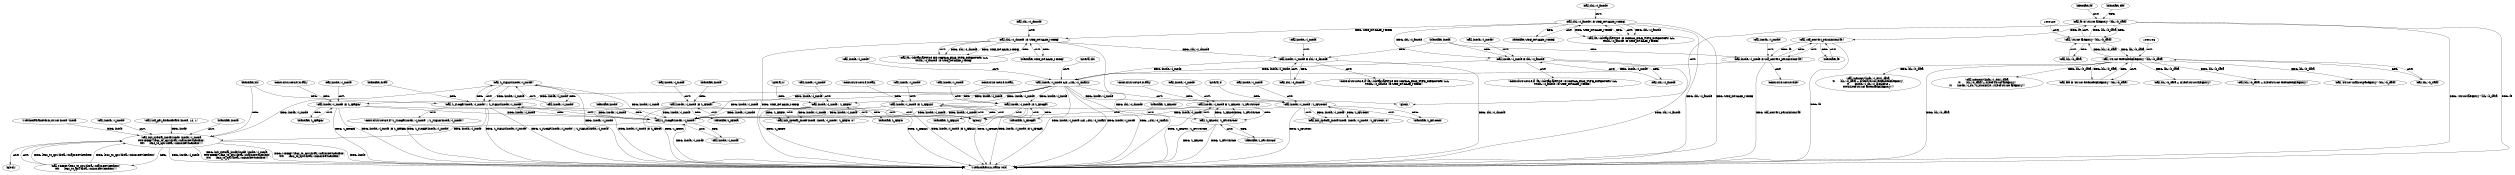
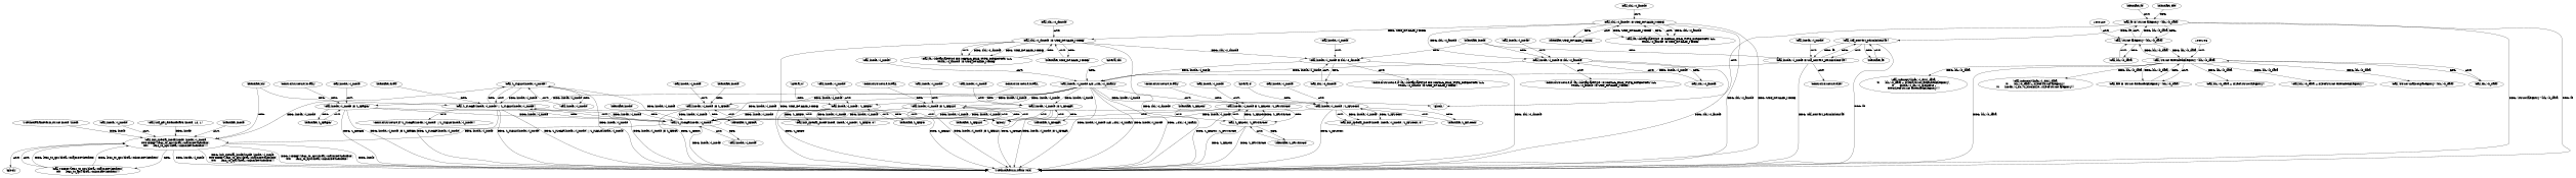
  digraph {
    n1 [label="(Call,S_ISBLK(inode->i_mode))"]
    n2 [label="(Call,S_ISCHR(inode->i_mode) || S_ISBLK(inode->i_mode))"]
    n3 [label="(Call,init_special_inode(inode, inode->i_mode,\n\t\t\t\tMKDEV(le32_to_cpu(dsea->majorDeviceIdent),\n\t\t\t\t      le32_to_cpu(dsea->minorDeviceIdent))))"]
    n4 [label="(Call,inode->i_mode)"]
    n5 [label="(MethodReturn,static void)"]
    n6 [label="(Call,S_ISCHR(inode->i_mode))"]
    n7 [label="(ControlStructure,if (S_ISCHR(inode->i_mode) || S_ISBLK(inode->i_mode)))"]
    n8 [label="(Block,)"]
    n9 [label="(Call,MKDEV(le32_to_cpu(dsea->majorDeviceIdent),\n\t\t\t\t      le32_to_cpu(dsea->minorDeviceIdent)))"]
    n10 [label="(Call,inode->i_mode)"]
    n11 [label="(Call,inode->i_mode |= S_IFREG)"]
    n12 [label="(Identifier,S_IFREG)"]
    n13 [label="(Block,)"]
    n14 [label="(Call,inode->i_mode &= ~sbi->s_umask)"]
    n15 [label="(Call,inode->i_mode |= S_IFDIR)"]
    n16 [label="(Call,inode->i_mode | S_IFIFO)"]
    n17 [label="(Call,inode->i_mode |= S_IFBLK)"]
    n18 [label="(Call,inode->i_mode |= S_IFCHR)"]
    n19 [label="(Call,inode->i_mode | S_IFSOCK)"]
    n20 [label="(Block,)"]
    n21 [label="(Identifier,S_IFDIR)"]
    n22 [label="(Identifier,S_IFIFO)"]
    n23 [label="(Call,init_special_inode(inode, inode->i_mode | S_IFIFO, 0))"]
    n24 [label="(Identifier,S_IFBLK)"]
    n25 [label="(Identifier,S_IFCHR)"]
    n26 [label="(Call,init_special_inode(inode, inode->i_mode | S_IFSOCK, 0))"]
    n27 [label="(Identifier,S_IFSOCK)"]
    n28 [label="(Call,inode->i_mode = sbi->s_fmode)"]
    n29 [label="(Call,sbi->s_fmode)"]
    n30 [label="(ControlStructure,if (fe->icbTag.fileType != ICBTAG_FILE_TYPE_DIRECTORY &&\n\t\t\tsbi->s_fmode != UDF_INVALID_MODE))"]
    n31 [label="(Call,sbi->s_fmode != UDF_INVALID_MODE)"]
    n32 [label="(Call,sbi->s_dmode != UDF_INVALID_MODE)"]
    n33 [label="(Identifier,UDF_INVALID_MODE)"]
    n34 [label="(Call,fe->icbTag.fileType != ICBTAG_FILE_TYPE_DIRECTORY &&\n\t\t\tsbi->s_fmode != UDF_INVALID_MODE)"]
    n35 [label="(Call,inode->i_mode = sbi->s_dmode)"]
    n36 [label="(Identifier,UDF_INVALID_MODE)"]
    n37 [label="(Call,fe->icbTag.fileType == ICBTAG_FILE_TYPE_DIRECTORY &&\n\t\t\tsbi->s_dmode != UDF_INVALID_MODE)"]
    n38 [label="(ControlStructure,if (fe->icbTag.fileType == ICBTAG_FILE_TYPE_DIRECTORY &&\n\t\t\tsbi->s_dmode != UDF_INVALID_MODE))"]
    n39 [label="(Call,sbi->s_dmode)"]
    n40 [label="(Call,inode->i_mode = udf_convert_permissions(fe))"]
    n41 [label="(Call,udf_convert_permissions(fe))"]
    n42 [label="(ControlStructure,else)"]
    n43 [label="(Identifier,fe)"]
    n44 [label="(Call,fe = (struct fileEntry *)bh->b_data)"]
    n45 [label="(Call,(struct fileEntry *)bh->b_data)"]
    n46 [label="(Call,(struct extendedFileEntry *)bh->b_data)"]
    n47 [label="(Call,bh->b_data)"]
    n48 [label="(Call,memcpy(iinfo->i_ext.i_data,\n\t\t       bh->b_data + sizeof(struct fileEntry),\n\t\t       inode->i_sb->s_blocksize - sizeof(struct fileEntry)))"]
    n49 [label="(Call,efe = (struct extendedFileEntry *)bh->b_data)"]
    n50 [label="(Call,bh->b_data + sizeof(struct fileEntry))"]
    n51 [label="(Call,bh->b_data + sizeof(struct extendedFileEntry))"]
    n52 [label="(Call,(struct unallocSpaceEntry *)bh->b_data)"]
    n53 [label="(Call,bh->b_data)"]
    n54 [label="(Call,memcpy(iinfo->i_ext.i_data,\n\t\t       bh->b_data + sizeof(struct extendedFileEntry),\n\t\t       inode->i_sb->s_blocksize -\n\t\t\t\t\tsizeof(struct extendedFileEntry)))"]
    n55 [label="(Call,inode->i_mode = S_IFLNK | S_IRWXUGO)"]
    n56 [label="(Call,S_IFLNK | S_IRWXUGO)"]
    n57 [label="(Identifier,S_IRWXUGO)"]
    n58 [label="(Call,sbi->s_dmode)"]
    n59 [label="(Call,inode->i_mode)"]
    n60 [label="(Call,inode->i_mode)"]
    n61 [label="(Call,inode->i_mode)"]
    n62 [label="(Identifier,inode)"]
    n63 [label="(Literal,0)"]
    n64 [label="(ControlStructure,break;)"]
    n65 [label="(Call,inode->i_mode)"]
    n66 [label="(Call,inode->i_mode)"]
    n67 [label="(Call,inode->i_mode)"]
    n68 [label="(Call,inode->i_mode)"]
    n69 [label="(Call,udf_get_extendedattr(inode, 12, 1))"]
    n70 [label="(ControlStructure,break;)"]
    n71 [label="(ControlStructure,break;)"]
    n72 [label="(Identifier,S_IFLNK)"]
    n73 [label="(Identifier,dsea)"]
    n74 [label="(Call,inode->i_mode)"]
    n75 [label="(Call,inode->i_mode)"]
    n76 [label="(Identifier,efe)"]
    n77 [label="(Call,inode->i_mode)"]
    n78 [label="(Literal,sbi)"]
    n79 [label="(Identifier,inode)"]
    n80 [label="(Identifier,inode)"]
    n81 [label="(Call,sbi->s_fmode)"]
    n82 [label="(Identifier,fe)"]
    n83 [label="(Identifier,inode)"]
    n84 [label="(Literal,0)"]
    n85 [label="(ControlStructure,break;)"]
    n86 [label="(Identifier,bh)"]
    n87 [label="(MethodParameterIn,struct inode *inode)"]
    n88 [label="(Call,inode->i_mode)"]
    n89 [label="(Call,inode->i_mode)"]
    1000189
    1000196
    n1 -> n2 [label="AST: "]
    n1 -> n2 [label="DDG: inode->i_mode"]
    n1 -> n3 [label="DDG: inode->i_mode"]
    n1 -> n4 [label="CFG: "]
    n1 -> n5 [label="DDG: inode->i_mode"]
    n2 -> n1 [label="CFG: "]
    n2 -> n5 [label="DDG: S_ISCHR(inode->i_mode)"]
    n2 -> n5 [label="DDG: S_ISBLK(inode->i_mode)"]
    n2 -> n5 [label="DDG: S_ISCHR(inode->i_mode) || S_ISBLK(inode->i_mode)"]
    n2 -> n6 [label="CFG: "]
    n2 -> n7 [label="AST: "]
    n3 -> n5 [label="DDG: inode"]
    n3 -> n5 [label="DDG: inode->i_mode"]
    n3 -> n5 [label="DDG: init_special_inode(inode, inode->i_mode,\n\t\t\t\tMKDEV(le32_to_cpu(dsea->majorDeviceIdent),\n\t\t\t\t      le32_to_cpu(dsea->minorDeviceIdent)))"]
    n3 -> n5 [label="DDG: MKDEV(le32_to_cpu(dsea->majorDeviceIdent),\n\t\t\t\t      le32_to_cpu(dsea->minorDeviceIdent))"]
    n3 -> n8 [label="AST: "]
    n3 -> n9 [label="CFG: "]
    n4 -> n1 [label="AST: "]
    n6 -> n1 [label="DDG: inode->i_mode"]
    n6 -> n2 [label="AST: "]
    n6 -> n2 [label="DDG: inode->i_mode"]
    n6 -> n3 [label="DDG: inode->i_mode"]
    n6 -> n5 [label="DDG: inode->i_mode"]
    n6 -> n10 [label="CFG: "]
    n9 -> n3 [label="AST: "]
    n9 -> n3 [label="DDG: le32_to_cpu(dsea->majorDeviceIdent)"]
    n9 -> n3 [label="DDG: le32_to_cpu(dsea->minorDeviceIdent)"]
    n10 -> n6 [label="AST: "]
    n11 -> n5 [label="DDG: S_IFREG"]
    n11 -> n5 [label="DDG: inode->i_mode |= S_IFREG"]
    n11 -> n6 [label="DDG: inode->i_mode"]
    n11 -> n12 [label="CFG: "]
    n11 -> n13 [label="AST: "]
    n12 -> n11 [label="AST: "]
    n14 -> n5 [label="DDG: ~sbi->s_umask"]
    n14 -> n5 [label="DDG: inode->i_mode &= ~sbi->s_umask"]
    n14 -> n5 [label="DDG: inode->i_mode"]
    n14 -> n6 [label="DDG: inode->i_mode"]
    n14 -> n11 [label="DDG: inode->i_mode"]
    n14 -> n15 [label="DDG: inode->i_mode"]
    n14 -> n16 [label="DDG: inode->i_mode"]
    n14 -> n17 [label="DDG: inode->i_mode"]
    n14 -> n18 [label="DDG: inode->i_mode"]
    n14 -> n19 [label="DDG: inode->i_mode"]
    n14 -> n20 [label="AST: "]
    n15 -> n5 [label="DDG: inode->i_mode |= S_IFDIR"]
    n15 -> n5 [label="DDG: S_IFDIR"]
    n15 -> n6 [label="DDG: inode->i_mode"]
    n15 -> n13 [label="AST: "]
    n15 -> n21 [label="CFG: "]
    n16 -> n5 [label="DDG: S_IFIFO"]
    n16 -> n6 [label="DDG: inode->i_mode"]
    n16 -> n22 [label="CFG: "]
    n16 -> n23 [label="AST: "]
    n16 -> n23 [label="DDG: inode->i_mode"]
    n16 -> n23 [label="DDG: S_IFIFO"]
    n17 -> n5 [label="DDG: inode->i_mode |= S_IFBLK"]
    n17 -> n5 [label="DDG: S_IFBLK"]
    n17 -> n6 [label="DDG: inode->i_mode"]
    n17 -> n13 [label="AST: "]
    n17 -> n24 [label="CFG: "]
    n18 -> n5 [label="DDG: S_IFCHR"]
    n18 -> n5 [label="DDG: inode->i_mode |= S_IFCHR"]
    n18 -> n6 [label="DDG: inode->i_mode"]
    n18 -> n13 [label="AST: "]
    n18 -> n25 [label="CFG: "]
    n19 -> n5 [label="DDG: S_IFSOCK"]
    n19 -> n6 [label="DDG: inode->i_mode"]
    n19 -> n26 [label="AST: "]
    n19 -> n26 [label="DDG: inode->i_mode"]
    n19 -> n26 [label="DDG: S_IFSOCK"]
    n19 -> n27 [label="CFG: "]
    n21 -> n15 [label="AST: "]
    n22 -> n16 [label="AST: "]
    n24 -> n17 [label="AST: "]
    n25 -> n18 [label="AST: "]
    n27 -> n19 [label="AST: "]
    n28 -> n5 [label="DDG: sbi->s_fmode"]
    n28 -> n14 [label="DDG: inode->i_mode"]
    n28 -> n29 [label="CFG: "]
    n28 -> n30 [label="AST: "]
    n29 -> n28 [label="AST: "]
    n31 -> n5 [label="DDG: sbi->s_fmode"]
    n31 -> n5 [label="DDG: UDF_INVALID_MODE"]
    n31 -> n28 [label="DDG: sbi->s_fmode"]
    n31 -> n32 [label="DDG: UDF_INVALID_MODE"]
    n31 -> n33 [label="CFG: "]
    n31 -> n34 [label="AST: "]
    n31 -> n34 [label="DDG: sbi->s_fmode"]
    n31 -> n34 [label="DDG: UDF_INVALID_MODE"]
    n32 -> n5 [label="DDG: UDF_INVALID_MODE"]
    n32 -> n5 [label="DDG: sbi->s_dmode"]
    n32 -> n35 [label="DDG: sbi->s_dmode"]
    n32 -> n36 [label="CFG: "]
    n32 -> n37 [label="AST: "]
    n32 -> n37 [label="DDG: sbi->s_dmode"]
    n32 -> n37 [label="DDG: UDF_INVALID_MODE"]
    n33 -> n31 [label="AST: "]
    n34 -> n31 [label="CFG: "]
    n35 -> n5 [label="DDG: sbi->s_dmode"]
    n35 -> n14 [label="DDG: inode->i_mode"]
    n35 -> n38 [label="AST: "]
    n35 -> n39 [label="CFG: "]
    n36 -> n32 [label="AST: "]
    n37 -> n32 [label="CFG: "]
    n39 -> n35 [label="AST: "]
    n40 -> n5 [label="DDG: udf_convert_permissions(fe)"]
    n40 -> n14 [label="DDG: inode->i_mode"]
    n40 -> n41 [label="CFG: "]
    n40 -> n42 [label="AST: "]
    n41 -> n5 [label="DDG: fe"]
    n41 -> n40 [label="AST: "]
    n41 -> n40 [label="DDG: fe"]
    n41 -> n43 [label="CFG: "]
    n43 -> n41 [label="AST: "]
    n44 -> n5 [label="DDG: (struct fileEntry *)bh->b_data"]
    n44 -> n5 [label="DDG: fe"]
    n44 -> n20 [label="AST: "]
    n44 -> n41 [label="DDG: fe"]
    n44 -> n45 [label="CFG: "]
    n45 -> n44 [label="AST: "]
    n45 -> n44 [label="DDG: bh->b_data"]
    n45 -> n46 [label="DDG: bh->b_data"]
    n45 -> n47 [label="CFG: "]
    n46 -> n5 [label="DDG: bh->b_data"]
    n46 -> n45 [label="DDG: bh->b_data"]
    n46 -> n48 [label="DDG: bh->b_data"]
    n46 -> n49 [label="AST: "]
    n46 -> n49 [label="DDG: bh->b_data"]
    n46 -> n50 [label="DDG: bh->b_data"]
    n46 -> n51 [label="DDG: bh->b_data"]
    n46 -> n52 [label="DDG: bh->b_data"]
    n46 -> n53 [label="CFG: "]
    n46 -> n54 [label="DDG: bh->b_data"]
    n47 -> n45 [label="AST: "]
    n49 -> n46 [label="CFG: "]
    n53 -> n46 [label="AST: "]
    n55 -> n5 [label="DDG: S_IFLNK | S_IRWXUGO"]
    n55 -> n6 [label="DDG: inode->i_mode"]
    n55 -> n13 [label="AST: "]
    n55 -> n56 [label="CFG: "]
    n56 -> n5 [label="DDG: S_IRWXUGO"]
    n56 -> n5 [label="DDG: S_IFLNK"]
    n56 -> n55 [label="AST: "]
    n56 -> n55 [label="DDG: S_IFLNK"]
    n56 -> n55 [label="DDG: S_IRWXUGO"]
    n56 -> n57 [label="CFG: "]
    n57 -> n56 [label="AST: "]
    n58 -> n32 [label="AST: "]
    n59 -> n55 [label="AST: "]
    n60 -> n15 [label="AST: "]
    n61 -> n16 [label="AST: "]
    n62 -> n15 [label="CFG: "]
    n63 -> n19 [label="CFG: "]
    n64 -> n17 [label="CFG: "]
    n65 -> n19 [label="AST: "]
    n66 -> n28 [label="AST: "]
    n67 -> n11 [label="AST: "]
    n68 -> n17 [label="AST: "]
    n69 -> n3 [label="DDG: inode"]
    n70 -> n11 [label="CFG: "]
    n71 -> n18 [label="CFG: "]
    n72 -> n56 [label="AST: "]
    n73 -> n2 [label="CFG: "]
    n74 -> n40 [label="AST: "]
    n75 -> n35 [label="AST: "]
    n76 -> n44 [label="CFG: "]
    n77 -> n18 [label="AST: "]
-   n78 -> n14 [label="AST: "]
+   n78 -> n14 [label="CFG: "]
    n79 -> n6 [label="CFG: "]
    n80 -> n3 [label="AST: "]
    n81 -> n31 [label="AST: "]
    n82 -> n44 [label="AST: "]
    n83 -> n28 [label="CFG: "]
    n83 -> n35 [label="CFG: "]
    n83 -> n40 [label="CFG: "]
    n84 -> n16 [label="CFG: "]
    n85 -> n55 [label="CFG: "]
    n86 -> n2 [label="CFG: "]
    n86 -> n3 [label="CFG: "]
    n87 -> n3 [label="DDG: inode"]
    n88 -> n3 [label="AST: "]
    n89 -> n14 [label="AST: "]
    1000189 -> n45 [label="AST: "]
    1000196 -> n46 [label="AST: "]
  }
